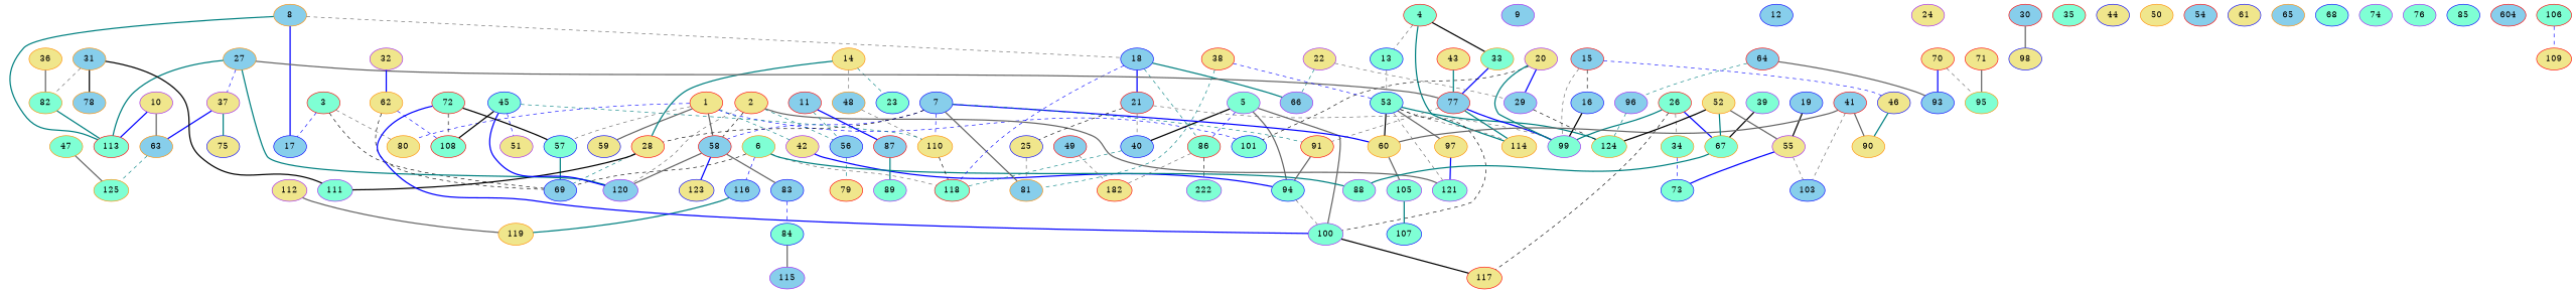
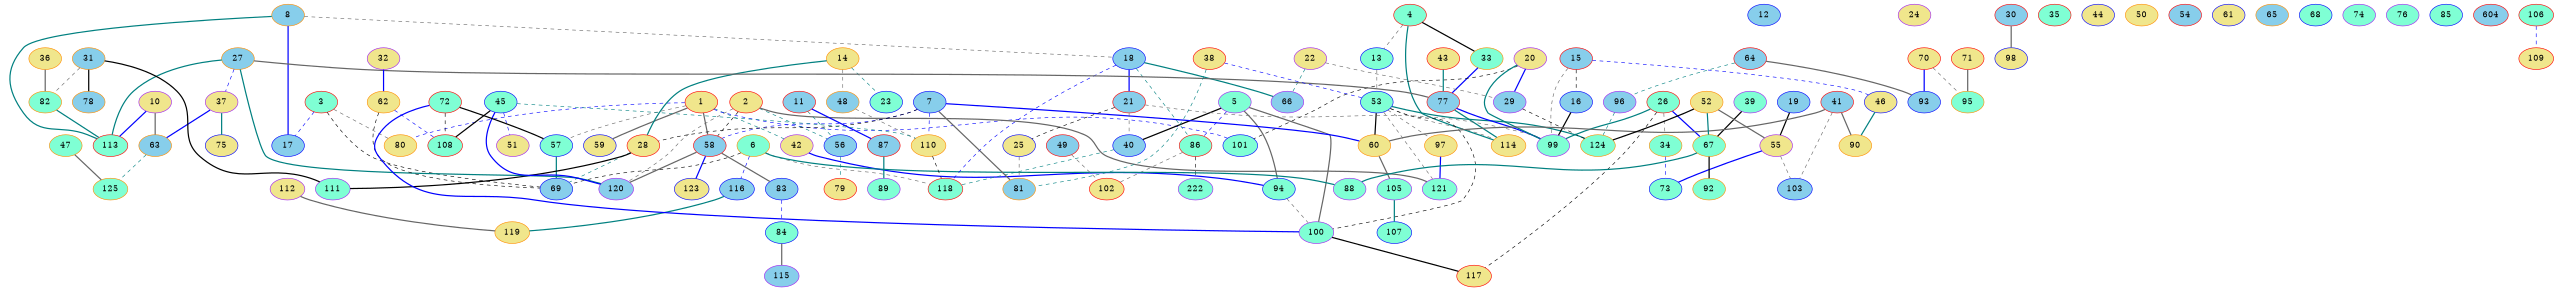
  graph {
    node [color=red fillcolor=aquamarine style=filled]
    edge [color=gray40 style=bold]
    1 [fillcolor=khaki]
    42 [color=purple fillcolor=khaki]
    57 [color=blue]
    58 [fillcolor=skyblue]
    59 [color=blue fillcolor=khaki]
    80 [color=darkorange fillcolor=khaki]
    101 [color=blue]
    94 [color=blue]
    69 [color=blue fillcolor=skyblue]
    120 [color=purple fillcolor=skyblue]
    83 [color=blue fillcolor=skyblue]
    123 [color=blue fillcolor=khaki]
    2 [fillcolor=khaki]
    56 [color=blue fillcolor=skyblue]
    121 [color=purple]
    79 [fillcolor=khaki]
    3
    17 [color=blue fillcolor=skyblue]
    13 [color=blue]
    4
    33 [color=darkorange]
    114 [color=darkorange fillcolor=khaki]
    53 [color=blue]
    77 [fillcolor=skyblue]
    5 [color=purple]
    40 [color=blue fillcolor=skyblue]
    86
    100 [color=purple]
    118
-   102 [fillcolor=khaki label=182]
+   102 [fillcolor=khaki]
    n31 [color=purple label=222]
    117 [fillcolor=khaki]
    6 [color=darkorange]
    88 [color=purple]
    116 [color=blue fillcolor=skyblue]
    119 [color=darkorange fillcolor=khaki]
    7 [color=blue fillcolor=skyblue]
    28 [fillcolor=khaki]
    60 [color=darkorange fillcolor=khaki]
    81 [color=darkorange fillcolor=skyblue]
-   91 [fillcolor=khaki]
    110 [color=darkorange fillcolor=khaki]
    111 [color=purple]
    105 [color=purple]
    8 [color=darkorange fillcolor=skyblue]
    18 [color=blue fillcolor=skyblue]
    113
    21 [fillcolor=skyblue]
    66 [color=purple fillcolor=skyblue]
-   9 [color=purple fillcolor=skyblue]
    10 [color=purple fillcolor=khaki]
    63 [color=darkorange fillcolor=skyblue]
    125 [color=darkorange]
    11 [fillcolor=skyblue]
    87 [fillcolor=skyblue]
    89 [color=purple]
    12 [color=blue fillcolor=skyblue]
    124 [color=darkorange]
    97 [color=darkorange fillcolor=khaki]
    14 [color=darkorange fillcolor=khaki]
    23 [color=blue]
    48 [color=darkorange fillcolor=skyblue]
    15 [fillcolor=skyblue]
    16 [color=blue fillcolor=skyblue]
    46 [color=blue fillcolor=khaki]
    99 [color=purple]
    90 [color=darkorange fillcolor=khaki]
    25 [color=blue fillcolor=khaki]
    19 [color=blue fillcolor=skyblue]
    55 [color=purple fillcolor=khaki]
    73 [color=blue]
    103 [color=blue fillcolor=skyblue]
    20 [color=purple fillcolor=khaki]
    29 [color=purple fillcolor=skyblue]
    22 [color=purple fillcolor=khaki]
    24 [color=purple fillcolor=khaki]
    26
    34 [color=darkorange]
    67 [color=darkorange]
+   92 [color=darkorange]
    27 [color=darkorange fillcolor=skyblue]
    37 [color=purple fillcolor=khaki]
    75 [color=blue fillcolor=khaki]
    30 [fillcolor=skyblue]
    98 [color=blue fillcolor=khaki]
    31 [color=darkorange fillcolor=skyblue]
    78 [color=darkorange fillcolor=skyblue]
    82 [color=darkorange]
    32 [color=purple fillcolor=khaki]
    62 [color=darkorange fillcolor=khaki]
    108
    35
    36 [color=darkorange fillcolor=khaki]
    38 [fillcolor=khaki]
    39 [color=purple]
    41 [fillcolor=skyblue]
    43 [fillcolor=khaki]
    44 [color=blue fillcolor=khaki]
    45 [color=blue]
    51 [color=purple fillcolor=khaki]
    47 [color=darkorange]
    49 [fillcolor=skyblue]
    50 [color=darkorange fillcolor=khaki]
    52 [color=darkorange fillcolor=khaki]
    54 [fillcolor=skyblue]
    84 [color=blue]
    107 [color=blue]
    61 [color=blue fillcolor=khaki]
    64 [fillcolor=skyblue]
    93 [color=blue fillcolor=skyblue]
    96 [color=purple fillcolor=skyblue]
    65 [color=darkorange fillcolor=skyblue]
    68 [color=blue]
    70 [fillcolor=khaki]
    95 [color=darkorange]
    71 [fillcolor=khaki]
    72
    74 [color=purple]
    76 [color=purple]
    115 [color=purple fillcolor=skyblue]
    85 [color=blue]
    n122 [fillcolor=skyblue label=604]
    109 [fillcolor=khaki]
    106
    112 [color=purple fillcolor=khaki]
    1 -- 42 [color=teal style=dashed]
    1 -- 57 [style=dashed]
    1 -- 58
    1 -- 59
    1 -- 80 [color=blue style=dashed]
    1 -- 101 [color=blue style=dashed]
    42 -- 94 [color=blue]
    57 -- 69 [color=teal]
    58 -- 120
    58 -- 83
    58 -- 123 [color=blue]
    94 -- 100 [style=dashed]
    83 -- 84 [color=blue style=dashed]
    2 -- 58 [color=black style=dashed]
    2 -- 120 [style=dashed]
    2 -- 56 [color=teal style=dashed]
    2 -- 121
    56 -- 79 [color=teal style=dashed]
    3 -- 80 [style=dashed]
    3 -- 69 [color=black style=dashed]
    3 -- 17 [color=blue style=dashed]
    13 -- 53 [style=dashed]
    4 -- 13 [style=dashed]
    4 -- 33 [color=black]
    4 -- 114 [color=teal]
    33 -- 77 [color=blue]
    53 -- 121 [style=dashed]
    53 -- 114 [style=dashed]
    53 -- 100 [color=black style=dashed]
    53 -- 60 [color=black]
    53 -- 124 [color=teal]
-   53 -- 97
+   53 -- 97 [style=dashed]
    77 -- 114 [color=teal]
-   77 -- 91 [style=dashed]
    77 -- 99 [color=blue]
    5 -- 94
    5 -- 40 [color=black]
    5 -- 86 [color=blue style=dashed]
    5 -- 100
    40 -- 118 [color=teal style=dashed]
    86 -- 102 [style=dashed]
    86 -- n31 [color=black style=dashed]
    100 -- 117 [color=black]
    6 -- 69 [color=black style=dashed]
    6 -- 118 [style=dashed]
    6 -- 88 [color=teal]
    6 -- 116 [color=blue style=dashed]
    116 -- 119 [color=teal]
    7 -- 58 [color=blue style=dashed]
    7 -- 28 [color=black style=dashed]
    7 -- 60 [color=blue]
    7 -- 81
-   7 -- 91 [color=teal style=dashed]
    7 -- 110 [color=blue style=dashed]
    28 -- 69 [color=teal style=dashed]
    28 -- 111 [color=black]
    60 -- 105
-   91 -- 94
    110 -- 118 [color=black style=dashed]
    105 -- 107 [color=teal]
    8 -- 17 [color=blue]
    8 -- 18 [style=dashed]
    8 -- 113 [color=teal]
    18 -- 86 [color=teal style=dashed]
    18 -- 118 [color=blue style=dashed]
    18 -- 21 [color=blue]
    18 -- 66 [color=teal]
    21 -- 40 [style=dashed]
    21 -- 99 [style=dashed]
    21 -- 25 [color=black style=dashed]
    10 -- 113 [color=blue]
    10 -- 63
    63 -- 125 [color=teal style=dashed]
    11 -- 56 [color=teal style=dashed]
    11 -- 87 [color=blue]
    87 -- 89 [color=teal]
    97 -- 121 [color=blue]
    14 -- 28 [color=teal]
    14 -- 23 [color=teal style=dashed]
    14 -- 48 [style=dashed]
    48 -- 110 [style=dashed]
    15 -- 16 [color=black style=dashed]
    15 -- 46 [color=blue style=dashed]
    15 -- 99 [style=dashed]
    16 -- 99 [color=black]
    46 -- 90 [color=teal]
    25 -- 81 [style=dashed]
    19 -- 55 [color=black]
    55 -- 73 [color=blue]
    55 -- 103 [style=dashed]
    20 -- 101 [color=black style=dashed]
    20 -- 99 [color=teal]
    20 -- 29 [color=blue]
    29 -- 124 [color=black style=dashed]
    22 -- 66 [color=teal style=dashed]
    22 -- 29 [style=dashed]
    26 -- 117 [color=black style=dashed]
    26 -- 99 [color=teal]
    26 -- 34 [style=dashed]
    26 -- 67 [color=blue]
    34 -- 73 [color=blue style=dashed]
    67 -- 88 [color=teal]
+   67 -- 92 [color=black]
    27 -- 120 [color=teal]
    27 -- 77
    27 -- 113 [color=teal]
    27 -- 37 [color=blue style=dashed]
    37 -- 63 [color=blue]
    37 -- 75 [color=teal]
    30 -- 98
    31 -- 111 [color=black]
    31 -- 78 [color=black]
    31 -- 82 [style=dashed]
    82 -- 113 [color=teal]
    32 -- 62 [color=blue]
    62 -- 69 [color=black style=dashed]
    62 -- 108 [color=blue style=dashed]
    36 -- 82
    38 -- 53 [color=blue style=dashed]
    38 -- 81 [color=teal style=dashed]
    39 -- 67 [color=black]
    41 -- 60
    41 -- 90
    41 -- 103 [style=dashed]
    43 -- 77 [color=teal]
    45 -- 120 [color=blue]
    45 -- 110 [color=teal style=dashed]
    45 -- 108 [color=black]
    45 -- 51 [color=blue style=dashed]
    47 -- 125
    49 -- 102 [style=dashed]
    52 -- 124 [color=black]
    52 -- 55
    52 -- 67 [color=teal]
    84 -- 115
    64 -- 93
    64 -- 96 [color=teal style=dashed]
    96 -- 124 [color=teal style=dashed]
    70 -- 93 [color=blue]
    70 -- 95 [style=dashed]
    71 -- 95
    72 -- 57 [color=black]
    72 -- 100 [color=blue]
    72 -- 108 [color=black style=dashed]
    106 -- 109 [color=blue style=dashed]
    112 -- 119
  }
